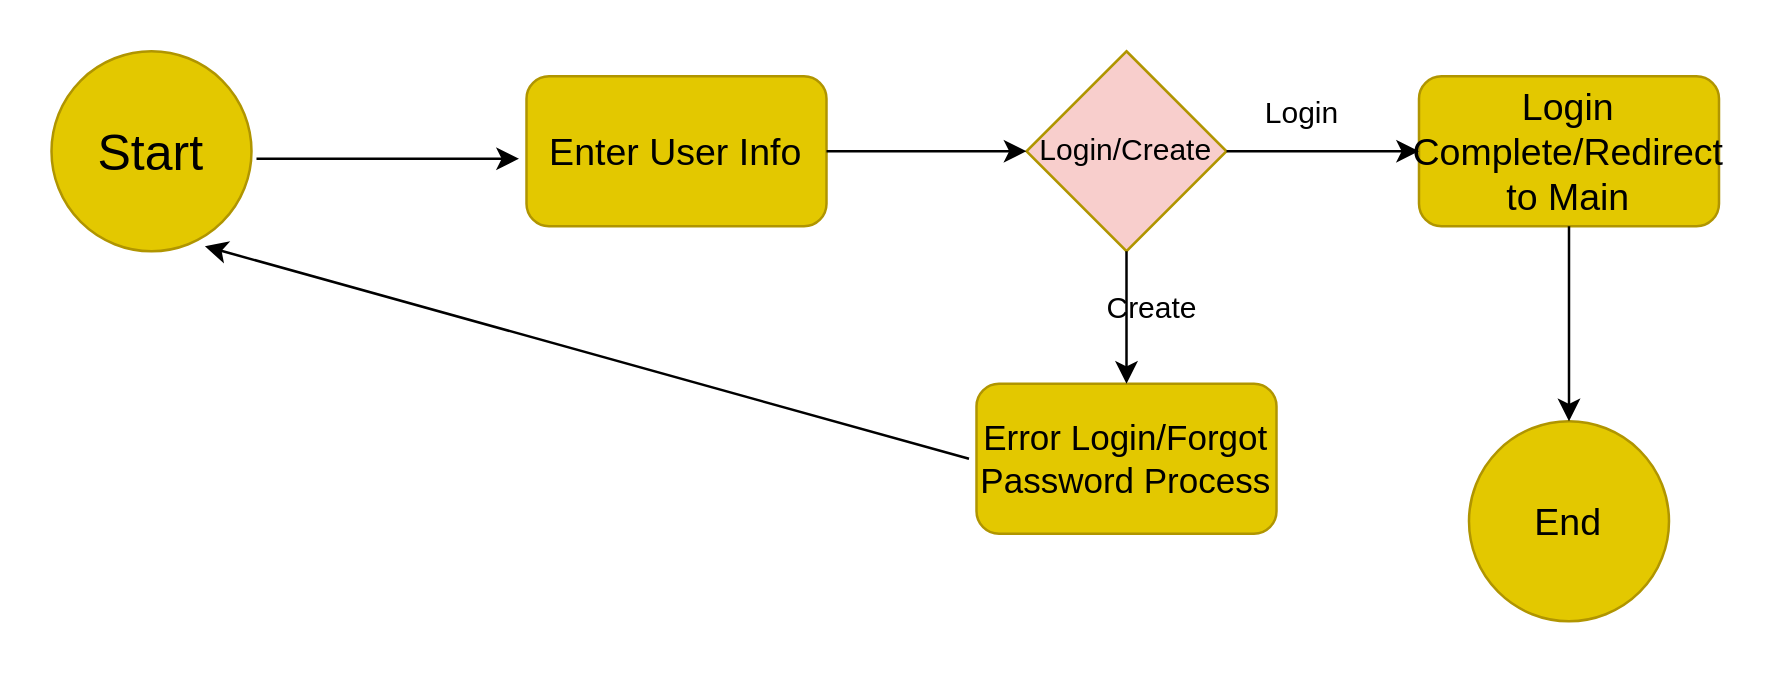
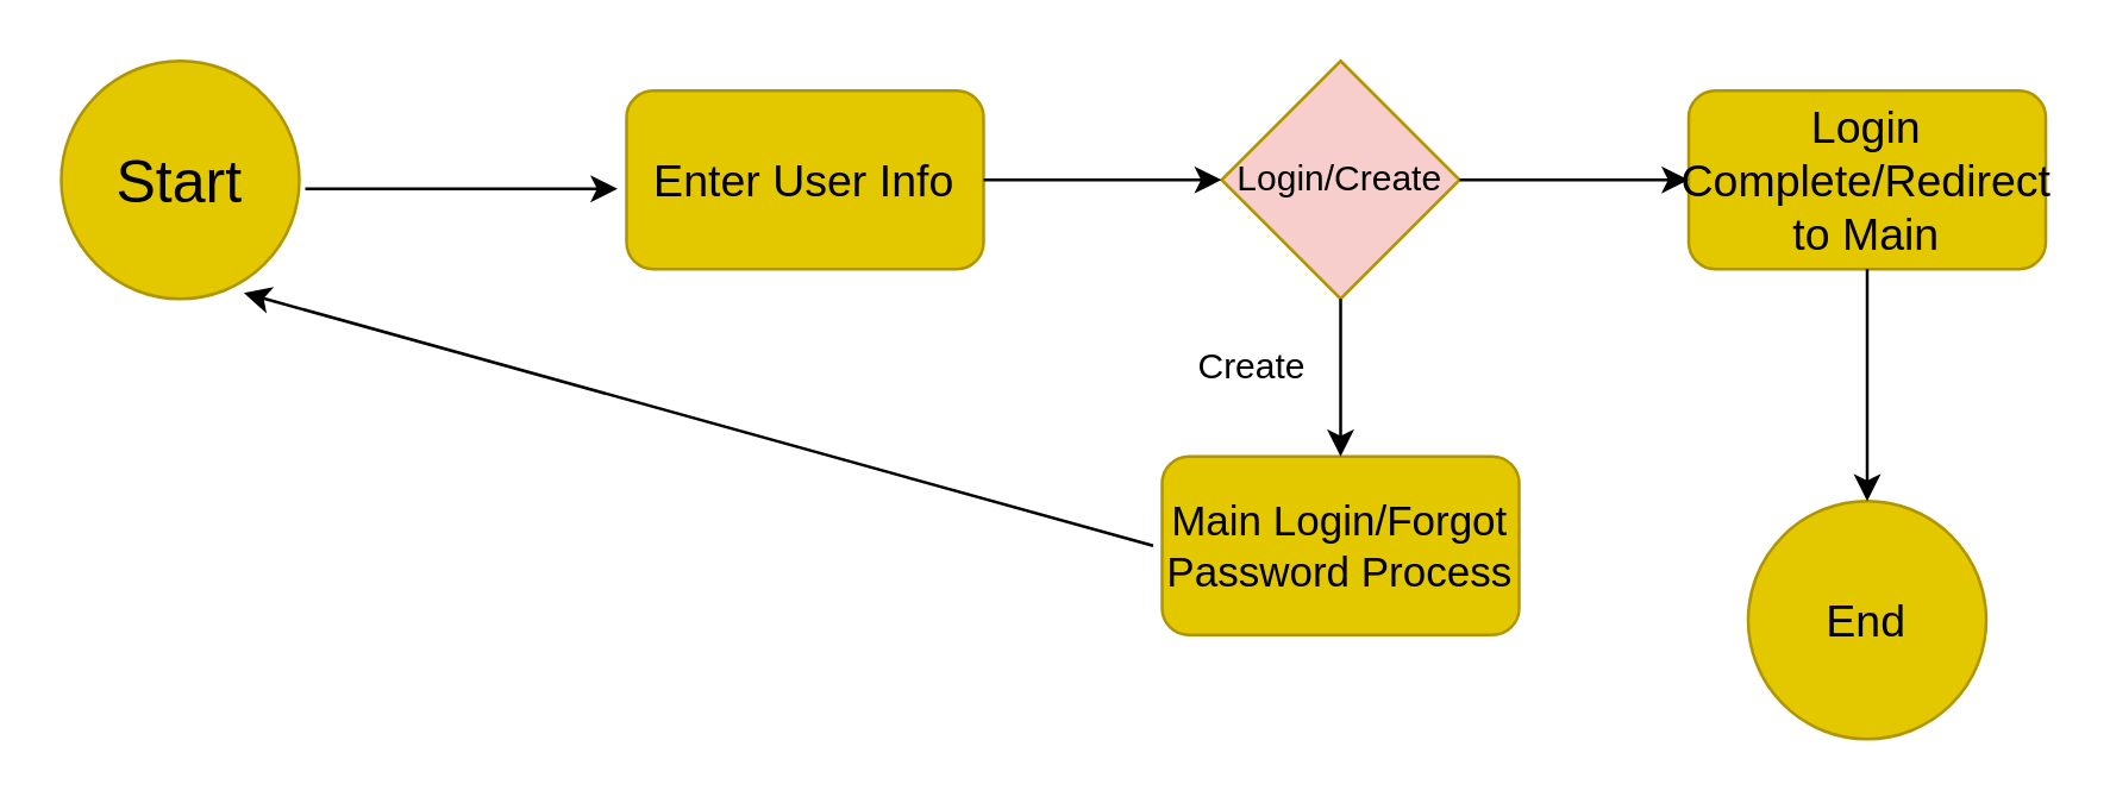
  <mxCell id="0" />
  <mxCell id="1" parent="0" />
  <mxCell id="2" value="Start" style="ellipse;whiteSpace=wrap;html=1;aspect=fixed;fillColor=#e3c800;strokeColor=#B09500;fontColor=#000000;fontSize=20;" vertex="1" parent="1"><mxGeometry x="20" y="20" width="80" height="80" as="geometry" /></mxCell>
  <mxCell id="3" value="Enter User Info" style="rounded=1;whiteSpace=wrap;html=1;fillColor=#e3c800;fontColor=#000000;strokeColor=#B09500;fontSize=15;" vertex="1" parent="1"><mxGeometry x="210" y="30" width="120" height="60" as="geometry" /></mxCell>
  <mxCell id="4" value="Login/Create" style="rhombus;whiteSpace=wrap;html=1;fillColor=#f8cecc;fontColor=#000000;strokeColor=#B09500;fontSize=12;" vertex="1" parent="1"><mxGeometry x="410" y="20" width="80" height="80" as="geometry" /></mxCell>
- <mxCell id="5" value="Error Login/Forgot Password Process" style="rounded=1;whiteSpace=wrap;html=1;fillColor=#e3c800;fontColor=#000000;strokeColor=#B09500;fontSize=14;" vertex="1" parent="1"><mxGeometry x="390" y="153" width="120" height="60" as="geometry" /></mxCell>
+ <mxCell id="5" value="Main Login/Forgot Password Process" style="rounded=1;whiteSpace=wrap;html=1;fillColor=#e3c800;fontColor=#000000;strokeColor=#B09500;fontSize=14;" vertex="1" parent="1"><mxGeometry x="390" y="153" width="120" height="60" as="geometry" /></mxCell>
  <mxCell id="6" value="Login Complete/Redirect to Main" style="rounded=1;whiteSpace=wrap;html=1;fillColor=#e3c800;fontColor=#000000;strokeColor=#B09500;fontSize=15;" vertex="1" parent="1"><mxGeometry x="567" y="30" width="120" height="60" as="geometry" /></mxCell>
  <mxCell id="7" value="End" style="ellipse;whiteSpace=wrap;html=1;aspect=fixed;fillColor=#e3c800;fontColor=#000000;strokeColor=#B09500;fontSize=15;" vertex="1" parent="1"><mxGeometry x="587" y="168" width="80" height="80" as="geometry" /></mxCell>
- <mxCell id="8" value="Create" style="text;html=1;align=center;verticalAlign=middle;resizable=0;points=[];autosize=1;strokeColor=none;fillColor=none;" vertex="1" parent="1"><mxGeometry x="430" y="108" width="60" height="30" as="geometry" /></mxCell>
+ <mxCell id="8" value="Create" style="text;html=1;align=center;verticalAlign=middle;resizable=0;points=[];autosize=1;strokeColor=none;fillColor=none;" vertex="1" parent="1"><mxGeometry x="390" y="108" width="60" height="30" as="geometry" /></mxCell>
  <mxCell id="9" value="" style="endArrow=classic;html=1;rounded=0;" edge="1" parent="1"><mxGeometry width="50" height="50" relative="1" as="geometry"><mxPoint x="102" y="63" as="sourcePoint" /><mxPoint x="207" y="63" as="targetPoint" /><Array as="points" /></mxGeometry></mxCell>
  <mxCell id="10" value="" style="endArrow=classic;html=1;rounded=0;exitX=1;exitY=0.5;exitDx=0;exitDy=0;entryX=0;entryY=0.5;entryDx=0;entryDy=0;" edge="1" parent="1" source="3" target="4"><mxGeometry width="50" height="50" relative="1" as="geometry"><mxPoint x="387" y="143" as="sourcePoint" /><mxPoint x="437" y="93" as="targetPoint" /></mxGeometry></mxCell>
  <mxCell id="11" value="" style="endArrow=classic;html=1;rounded=0;entryX=0.5;entryY=0;entryDx=0;entryDy=0;exitX=0.5;exitY=1;exitDx=0;exitDy=0;" edge="1" parent="1" source="4" target="5"><mxGeometry width="50" height="50" relative="1" as="geometry"><mxPoint x="387" y="143" as="sourcePoint" /><mxPoint x="437" y="93" as="targetPoint" /></mxGeometry></mxCell>
  <mxCell id="12" value="" style="endArrow=classic;html=1;rounded=0;entryX=0;entryY=0.5;entryDx=0;entryDy=0;exitX=1;exitY=0.5;exitDx=0;exitDy=0;" edge="1" parent="1" source="4" target="6"><mxGeometry width="50" height="50" relative="1" as="geometry"><mxPoint x="387" y="143" as="sourcePoint" /><mxPoint x="437" y="93" as="targetPoint" /></mxGeometry></mxCell>
- <mxCell id="13" value="Login" style="text;html=1;align=center;verticalAlign=middle;resizable=0;points=[];autosize=1;strokeColor=none;fillColor=none;" vertex="1" parent="1"><mxGeometry x="490" y="30" width="60" height="30" as="geometry" /></mxCell>
  <mxCell id="14" value="" style="endArrow=classic;html=1;rounded=0;exitX=0.5;exitY=1;exitDx=0;exitDy=0;" edge="1" parent="1" source="6"><mxGeometry width="50" height="50" relative="1" as="geometry"><mxPoint x="597" y="74" as="sourcePoint" /><mxPoint x="627" y="168" as="targetPoint" /><Array as="points"><mxPoint x="627" y="138" /></Array></mxGeometry></mxCell>
  <mxCell id="15" value="" style="endArrow=classic;html=1;rounded=0;entryX=0.767;entryY=0.975;entryDx=0;entryDy=0;entryPerimeter=0;" edge="1" parent="1" target="2"><mxGeometry width="50" height="50" relative="1" as="geometry"><mxPoint x="387" y="183" as="sourcePoint" /><mxPoint x="87" y="108" as="targetPoint" /><Array as="points" /></mxGeometry></mxCell>
